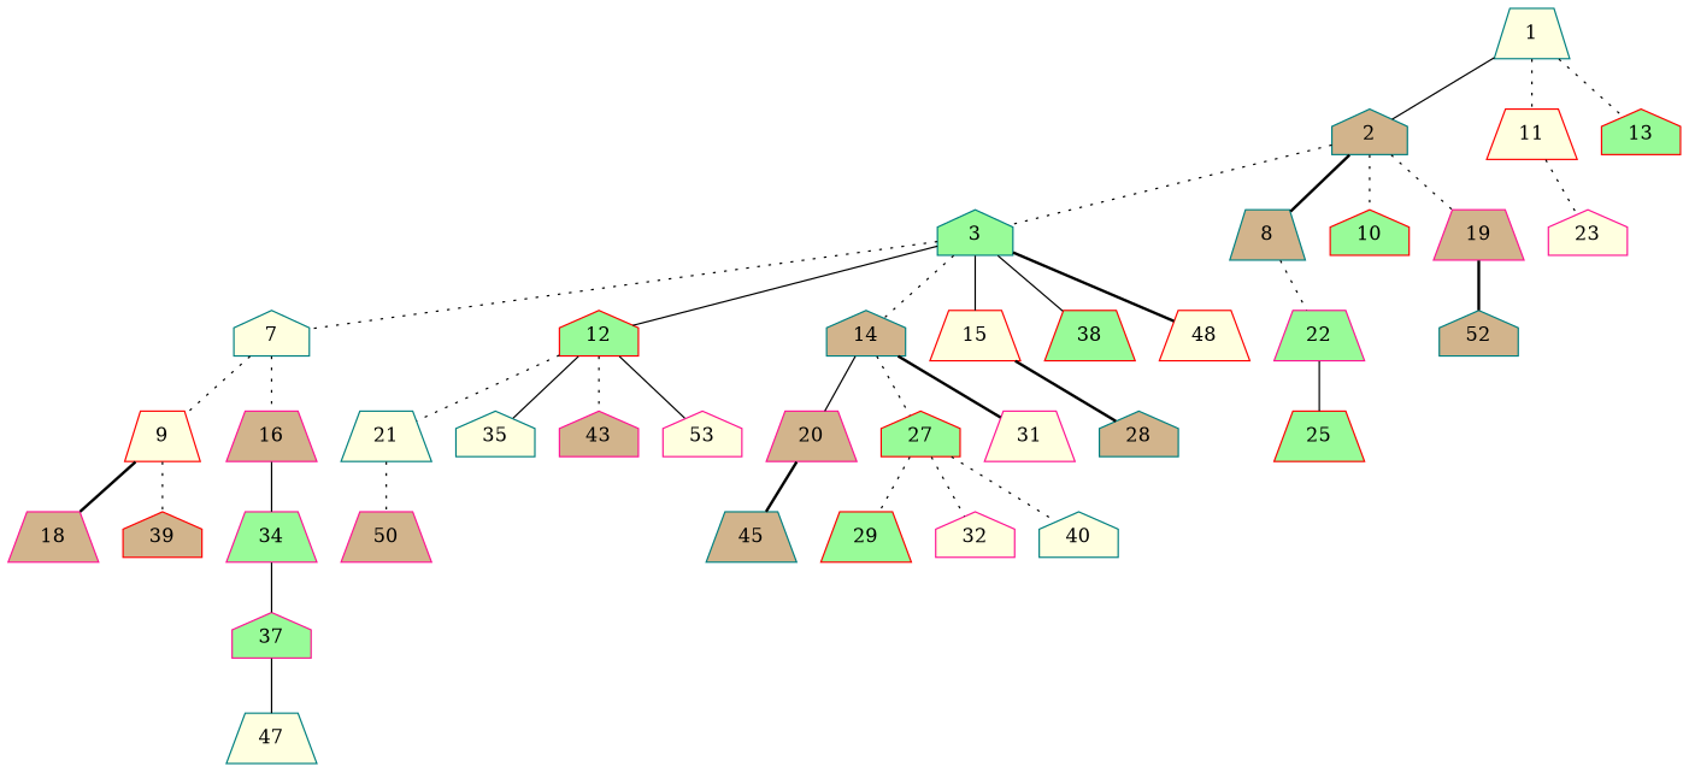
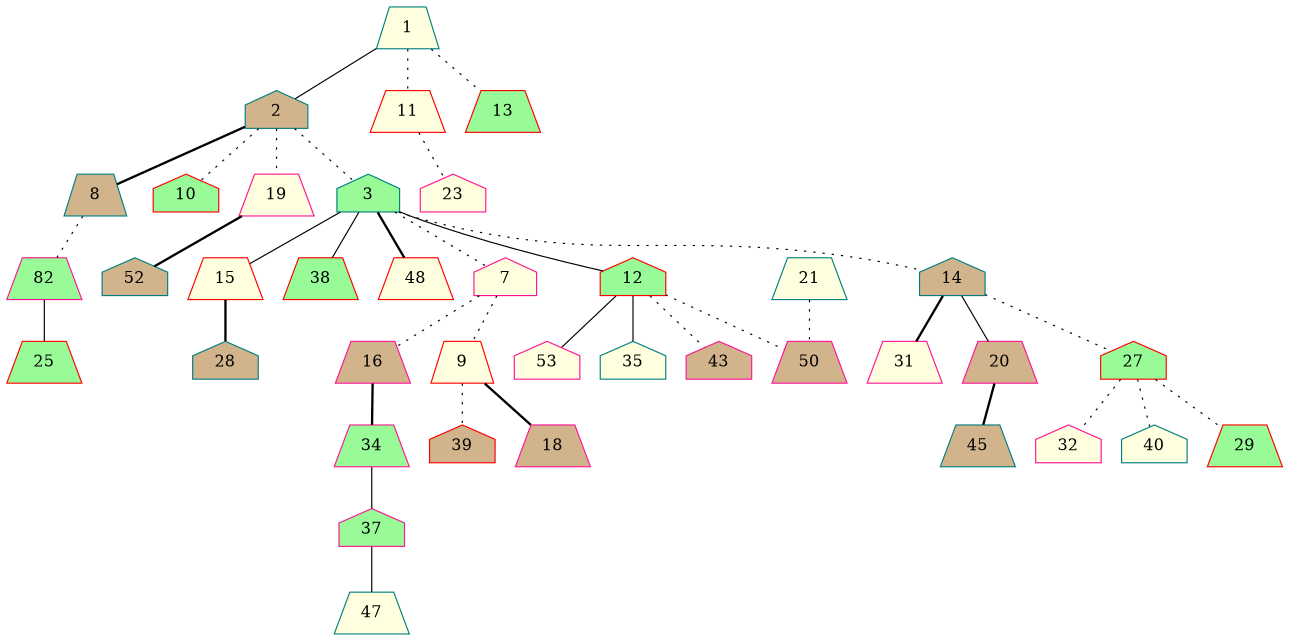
  graph {
    node [color=deeppink fillcolor=lightyellow shape=trapezium style=filled]
    edge [style=dotted]
    1 [color=teal super="+6"]
    2 [color=teal fillcolor=tan shape=house super="+5"]
    11 [color=red super="+17"]
-   13 [color=red fillcolor=palegreen shape=house]
+   13 [color=red fillcolor=palegreen]
    3 [color=teal fillcolor=palegreen shape=house super="+4"]
    8 [color=teal fillcolor=tan]
    10 [color=red fillcolor=palegreen shape=house super="+41"]
-   19 [fillcolor=tan super="+42"]
+   19 [super="+42"]
    23 [shape=house]
-   7 [color=teal shape=house super="+33"]
+   7 [shape=house super="+33"]
    12 [color=red fillcolor=palegreen shape=house super="+30"]
    14 [color=teal fillcolor=tan shape=house super="+26"]
    15 [color=red super="+46"]
    38 [color=red fillcolor=palegreen]
    48 [color=red]
-   22 [fillcolor=palegreen super="+25"]
+   22 [fillcolor=palegreen super="+25" label=82]
    52 [color=teal fillcolor=tan shape=house]
    9 [color=red super="+58"]
    16 [fillcolor=tan]
    21 [color=teal super="+49"]
    35 [color=teal shape=house]
    43 [fillcolor=tan shape=house super="+44"]
    53 [shape=house]
    20 [fillcolor=tan super="+54"]
    27 [color=red fillcolor=palegreen shape=house super="+36"]
    31
    28 [color=teal fillcolor=tan shape=house]
    18 [fillcolor=tan]
    39 [color=red fillcolor=tan shape=house super="+55"]
    34 [fillcolor=palegreen super="+51"]
    n31 [color=red fillcolor=palegreen label=25]
    50 [fillcolor=tan super="+56"]
    45 [color=teal fillcolor=tan]
    29 [color=red fillcolor=palegreen]
    32 [shape=house]
    40 [color=teal shape=house]
    37 [fillcolor=palegreen shape=house]
    47 [color=teal super="+57"]
    1 -- 2 [style=solid]
    1 -- 11
    1 -- 13
    2 -- 3
    2 -- 8 [style=bold]
    2 -- 10
    2 -- 19
    11 -- 23
    3 -- 7
    3 -- 12 [style=solid]
    3 -- 14
    3 -- 15 [style=solid]
    3 -- 38 [style=solid]
    3 -- 48 [style=bold]
    8 -- 22
    19 -- 52 [style=bold]
    7 -- 9
    7 -- 16
-   12 -- 21
+   12 -- 50
    12 -- 35 [style=solid]
    12 -- 43
    12 -- 53 [style=solid]
    14 -- 20 [style=solid]
    14 -- 27
    14 -- 31 [style=bold]
    15 -- 28 [style=bold]
    22 -- n31 [style=solid]
    9 -- 18 [style=bold]
    9 -- 39
-   16 -- 34 [style=solid]
+   16 -- 34 [style=bold]
    21 -- 50
    20 -- 45 [style=bold]
    27 -- 29
    27 -- 32
    27 -- 40
    34 -- 37 [style=solid]
    37 -- 47 [style=solid]
  }
